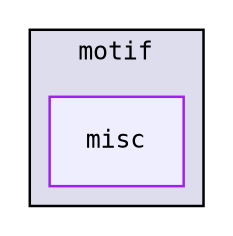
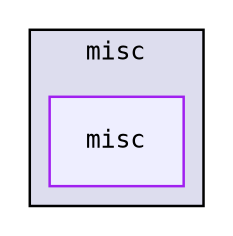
  digraph {
    compound=true
    fontname="DejaVu Sans Mono"
    n1 [fillcolor="#eeeeff" fontname="DejaVu Sans Mono" fontsize=10 label=misc pencolor=black shape=box style=filled color=purple]
    subgraph cluster_1 {
      bgcolor="#ddddee"
      fontsize=10
-     label=motif
+     label=misc
      pencolor=black
      n1
    }
  }
